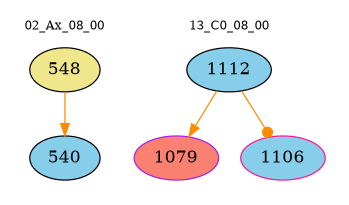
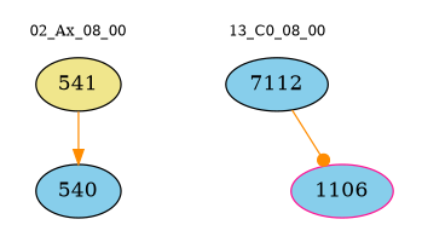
  digraph {
    node [color=black fillcolor=skyblue style=filled]
    edge [arrowhead=normal color=darkorange]
-   n1 [fillcolor=khaki label=548]
+   n1 [fillcolor=khaki label=541]
    n2 [label=540]
-   n3 [label=1112]
-   n4 [color=purple fillcolor=salmon label=1079]
+   n3 [label=7112]
    n5 [color=deeppink label=1106]
    subgraph cluster_1 {
      color=white
      fontsize=10
      label="02_Ax_08_00"
      n1
      n2
    }
    subgraph cluster_2 {
      color=white
      fontsize=10
      label="13_C0_08_00"
      n3
-     n4
      n5
    }
    n1 -> n2
-   n3 -> n4
    n3 -> n5 [arrowhead=dot]
  }
